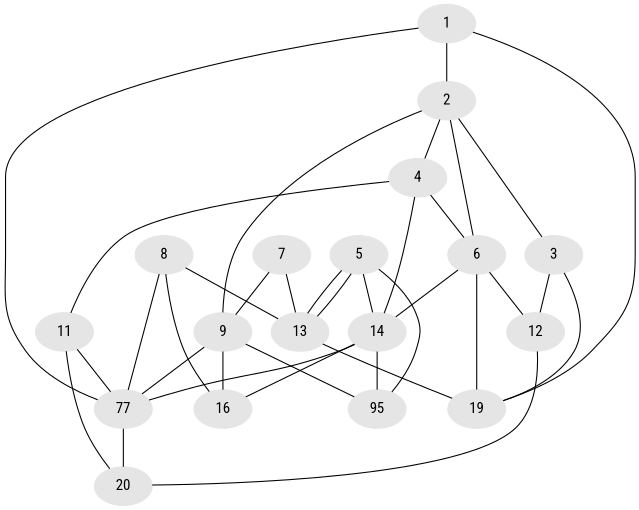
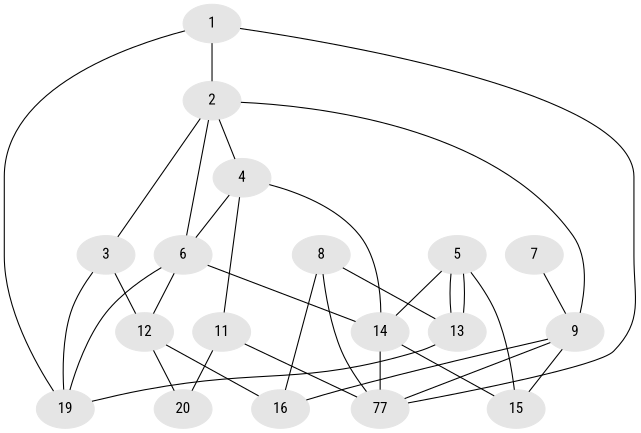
  graph {
    fontname="Roboto Condensed"
    node [color=gray90 fontname="Roboto Condensed" style=filled]
    edge [fontname="Roboto Condensed"]
    1
    2
    n3 [label=77 super="+10"]
    19
    4
    3
    6
    9
    11
    14
    20
    12
-   15 [label=95]
+   15
    16 [super="+18"]
    5
    13
    7 [super="+10"]
    8 [super="+18"]
    1 -- 2
    1 -- n3
    1 -- 19
    2 -- 4
    2 -- 3
    2 -- 6
    2 -- 9
-   n3 -- 20
    4 -- 6
    4 -- 11
    4 -- 14
    3 -- 19
    3 -- 12
    6 -- 19
    6 -- 14
    6 -- 12
    9 -- n3
    9 -- 15
    9 -- 16
    11 -- n3
    11 -- 20
    14 -- n3
    14 -- 15
    12 -- 20
-   14 -- 16
+   12 -- 16
    5 -- 14
    5 -- 15
    5 -- 13
    5 -- 13
    13 -- 19
    7 -- 9
-   7 -- 13
    8 -- n3
    8 -- 16
    8 -- 13
  }
